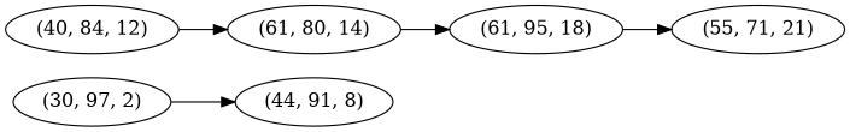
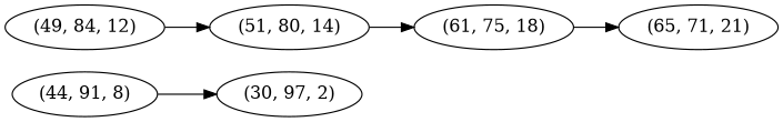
  digraph {
    rankdir=LR
    n1 [label="(30, 97, 2)"]
    "(44, 91, 8)"
-   "(49, 84, 12)" [label="(40, 84, 12)"]
-   "(51, 80, 14)" [label="(61, 80, 14)"]
-   "(61, 75, 18)" [label="(61, 95, 18)"]
-   "(65, 71, 21)" [label="(55, 71, 21)"]
-   n1 -> "(44, 91, 8)"
+   "(49, 84, 12)"
+   "(51, 80, 14)"
+   "(61, 75, 18)"
+   "(65, 71, 21)"
+   "(44, 91, 8)" -> n1
    "(49, 84, 12)" -> "(51, 80, 14)"
    "(51, 80, 14)" -> "(61, 75, 18)"
    "(61, 75, 18)" -> "(65, 71, 21)"
  }
